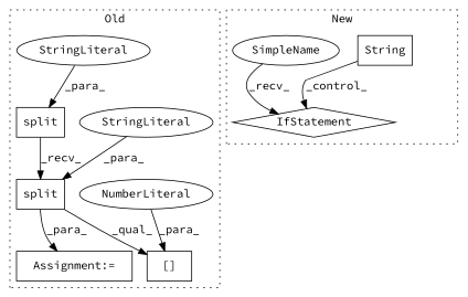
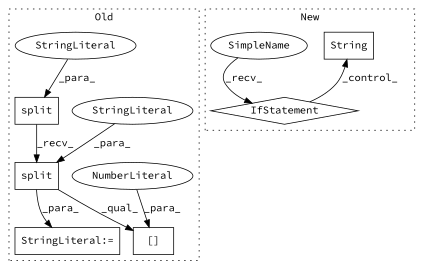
  digraph {
    fontname="Source Code Pro"
    node [a=32 fontname="Source Code Pro" l="6,1" shape=box]
    edge [fontname="Source Code Pro"]
    n1 [label=split s="975,986"]
    n2 [a=45 l=5 label=StringLiteral s=981 shape=ellipse]
-   n3 [a=7 l=12 label="Assignment:=" s=953]
+   n3 [a=7 l=12 label="StringLiteral:=" s=953]
    n4 [label=split s="669,679"]
    n5 [a=2 l="15,1" label="[]" s="973,989"]
    n6 [a=34 l=1 label=NumberLiteral s=988 shape=ellipse]
    n7 [a=45 l=4 label=StringLiteral s=675 shape=ellipse]
    n8 [l="7,1" label=String s="964,1007"]
    n9 [a=25 l=42 label=IfStatement s=1079 shape=diamond]
    n10 [a=42 l=5 label=SimpleName s=1116 shape=ellipse]
    subgraph cluster_1 {
      label=Old
      style=dotted
      n1
      n2
      n3
      n4
      n5
      n6
      n7
    }
    subgraph cluster_2 {
      label=New
      style=dotted
      n8
      n9
      n10
    }
    n1 -> n3 [label=_para_]
    n1 -> n5 [label=_qual_]
    n2 -> n1 [label=_para_]
    n4 -> n1 [label=_recv_]
    n6 -> n5 [label=_para_]
    n7 -> n4 [label=_para_]
-   n8 -> n9 [label=_control_]
+   n9 -> n8 [label=_control_]
    n10 -> n9 [label=_recv_]
  }
